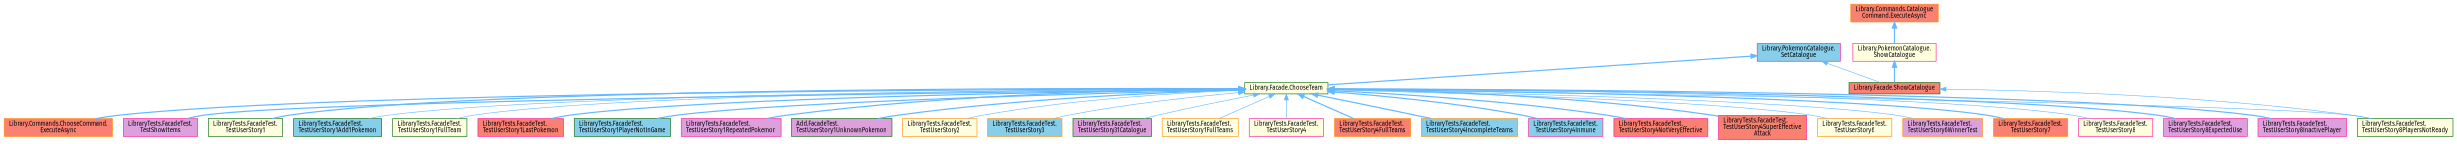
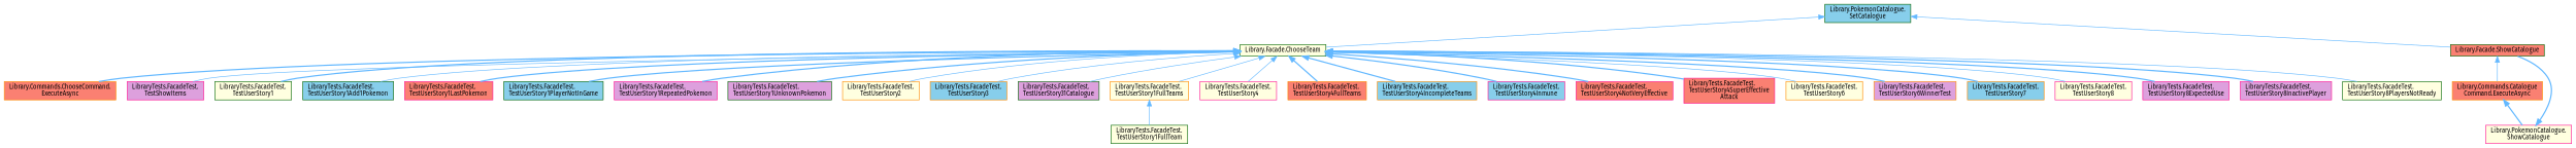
  digraph {
    fontname="Fira Sans"
    rankdir=TB
    node [color=deeppink fillcolor=lightyellow fontname="Fira Sans" fontsize=10 shape=box style=filled]
    edge [color=steelblue1 dir=back fontname="Fira Sans" fontsize=10 labelfontname=Helvetica labelfontsize=10 style=bold]
-   n1 [fillcolor=skyblue fontcolor=black height=0.2 label="Library.PokemonCatalogue.\lSetCatalogue" width=0.4]
+   n1 [color=darkgreen fillcolor=skyblue fontcolor=black height=0.2 label="Library.PokemonCatalogue.\lSetCatalogue" width=0.4]
    n2 [color=darkgreen height=0.2 label="Library.Facade.ChooseTeam" width=0.4]
    n3 [color=darkgreen fillcolor=salmon height=0.2 label="Library.Facade.ShowCatalogue" width=0.4]
    n4 [color=darkorange fillcolor=salmon height=0.2 label="Library.Commands.ChooseCommand.\lExecuteAsync" width=0.4]
    n5 [fillcolor=plum height=0.2 label="LibraryTests.FacadeTest.\lTestShowItems" width=0.4]
    n6 [color=darkgreen height=0.2 label="LibraryTests.FacadeTest.\lTestUserStory1" width=0.4]
    n7 [color=darkgreen fillcolor=skyblue height=0.2 label="LibraryTests.FacadeTest.\lTestUserStory1Add1Pokemon" width=0.4]
    n8 [color=darkgreen height=0.2 label="LibraryTests.FacadeTest.\lTestUserStory1FullTeam" width=0.4]
    n9 [fillcolor=salmon height=0.2 label="LibraryTests.FacadeTest.\lTestUserStory1LastPokemon" width=0.4]
    n10 [color=darkgreen fillcolor=skyblue height=0.2 label="LibraryTests.FacadeTest.\lTestUserStory1PlayerNotInGame" width=0.4]
    n11 [fillcolor=plum height=0.2 label="LibraryTests.FacadeTest.\lTestUserStory1RepeatedPokemon" width=0.4]
-   n12 [color=darkgreen fillcolor=plum height=0.2 label="Add.FacadeTest.\lTestUserStory1UnknownPokemon" width=0.4]
+   n12 [color=darkgreen fillcolor=plum height=0.2 label="LibraryTests.FacadeTest.\lTestUserStory1UnknownPokemon" width=0.4]
    n13 [color=darkorange height=0.2 label="LibraryTests.FacadeTest.\lTestUserStory2" width=0.4]
    n14 [color=darkorange fillcolor=skyblue height=0.2 label="LibraryTests.FacadeTest.\lTestUserStory3" width=0.4]
    n15 [color=darkgreen fillcolor=plum height=0.2 label="LibraryTests.FacadeTest.\lTestUserStory31Catalogue" width=0.4]
    n16 [color=darkorange height=0.2 label="LibraryTests.FacadeTest.\lTestUserStory1FullTeams" width=0.4]
    n17 [height=0.2 label="LibraryTests.FacadeTest.\lTestUserStory4" width=0.4]
    n18 [color=darkorange fillcolor=salmon height=0.2 label="LibraryTests.FacadeTest.\lTestUserStory4FullTeams" width=0.4]
    n19 [color=darkorange fillcolor=skyblue height=0.2 label="LibraryTests.FacadeTest.\lTestUserStory4IncompleteTeams" width=0.4]
    n20 [fillcolor=skyblue height=0.2 label="LibraryTests.FacadeTest.\lTestUserStory4Inmune" width=0.4]
    n21 [fillcolor=salmon height=0.2 label="LibraryTests.FacadeTest.\lTestUserStory4NotVeryEffective" width=0.4]
    n22 [fillcolor=salmon height=0.2 label="LibraryTests.FacadeTest.\lTestUserStory4SuperEffective\lAttack" width=0.4]
    n23 [color=darkorange height=0.2 label="LibraryTests.FacadeTest.\lTestUserStory6" width=0.4]
    n24 [color=darkorange fillcolor=plum height=0.2 label="LibraryTests.FacadeTest.\lTestUserStory6WinnerTest" width=0.4]
-   n25 [color=darkorange fillcolor=salmon height=0.2 label="LibraryTests.FacadeTest.\lTestUserStory7" width=0.4]
+   n25 [color=darkorange fillcolor=skyblue height=0.2 label="LibraryTests.FacadeTest.\lTestUserStory7" width=0.4]
    n26 [height=0.2 label="LibraryTests.FacadeTest.\lTestUserStory8" width=0.4]
    n27 [fillcolor=plum height=0.2 label="LibraryTests.FacadeTest.\lTestUserStory8ExpectedUse" width=0.4]
    n28 [fillcolor=plum height=0.2 label="LibraryTests.FacadeTest.\lTestUserStory8InactivePlayer" width=0.4]
    n29 [color=darkgreen height=0.2 label="LibraryTests.FacadeTest.\lTestUserStory8PlayersNotReady" width=0.4]
    n30 [color=darkorange fillcolor=salmon height=0.2 label="Library.Commands.Catalogue\lCommand.ExecuteAsync" width=0.4]
    n31 [height=0.2 label="Library.PokemonCatalogue.\lShowCatalogue" width=0.4]
-   n1 -> n2
+   n1 -> n2 [style=solid]
    n1 -> n3 [style=solid]
    n2 -> n4
-   n2 -> n5
+   n2 -> n5 [style=solid]
    n2 -> n6
    n2 -> n7 [style=solid]
-   n2 -> n8 [style=solid]
+   n16 -> n8 [style=solid]
    n2 -> n9
    n2 -> n10
    n2 -> n11
    n2 -> n12
    n2 -> n13 [style=solid]
    n2 -> n14 [style=solid]
    n2 -> n15 [style=solid]
    n2 -> n16 [style=solid]
    n2 -> n17 [style=solid]
    n2 -> n18
    n2 -> n19
    n2 -> n20
    n2 -> n21
    n2 -> n22
    n2 -> n23 [style=solid]
-   n2 -> n24 [style=solid]
+   n2 -> n24
    n2 -> n25
    n2 -> n26 [style=solid]
    n2 -> n27
    n2 -> n28
    n2 -> n29 [style=solid]
-   n3 -> n29 [style=solid]
+   n3 -> n30 [style=solid]
    n30 -> n31
    n31 -> n3
  }
